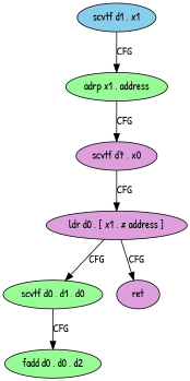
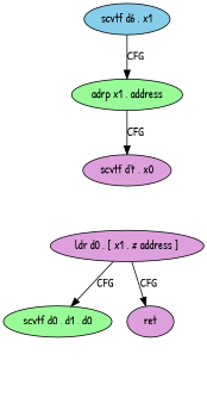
  digraph {
    fontname="Patrick Hand"
    node [fillcolor=palegreen fontname="Patrick Hand" style=filled]
    edge [fontname="Patrick Hand"]
-   n1 [fillcolor=skyblue label="scvtf d1 , x1"]
+   n1 [fillcolor=skyblue label="scvtf d6 , x1"]
    n2 [label="adrp x1 , address"]
    n3 [fillcolor=plum label="scvtf d7 , x0"]
    n4 [fillcolor=plum label="ldr d0 , [ x1 , # address ]"]
    n5 [label="scvtf d0 , d1 , d0"]
    n6 [fillcolor=plum label=ret]
-   n7 [label="fadd d0 , d0 , d2"]
    n1 -> n2 [label=CFG]
    n2 -> n3 [label=CFG]
-   n3 -> n4 [label=CFG]
    n4 -> n5 [label=CFG]
    n4 -> n6 [label=CFG]
-   n5 -> n7 [label=CFG]
  }
